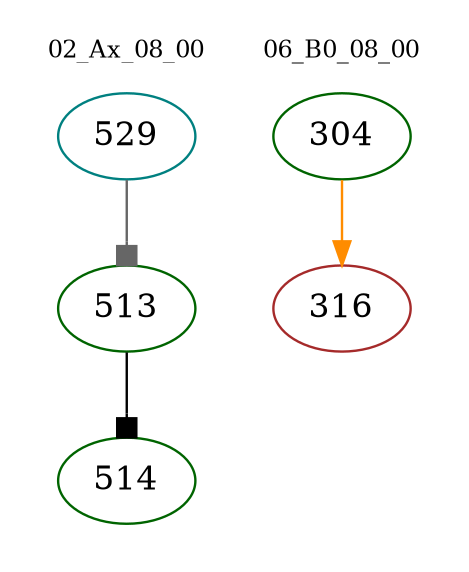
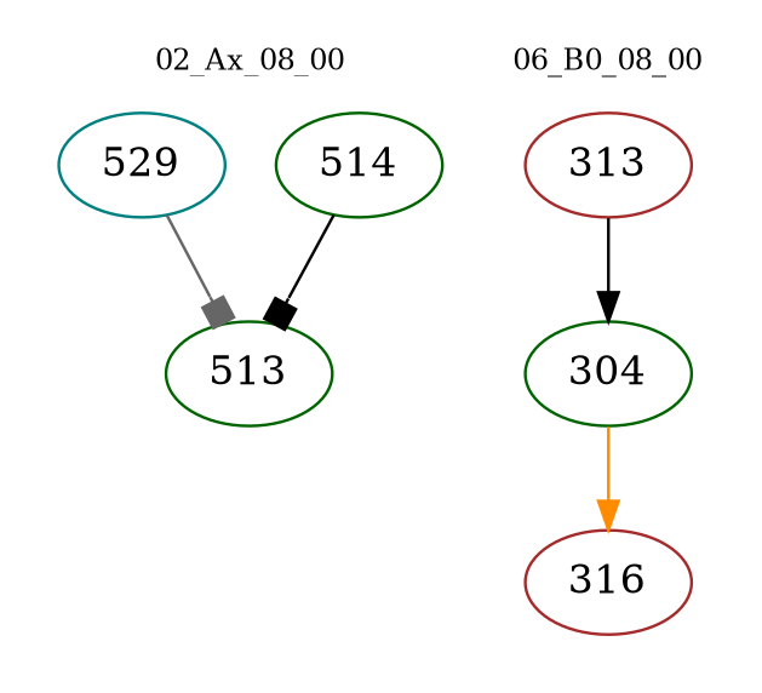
  digraph {
    node [color=darkgreen]
    edge [arrowhead=box color=black]
    n1 [label=514]
    n2 [label=513]
    n3 [color=teal label=529]
+   n4 [color=brown label=313]
    n5 [label=304]
    n6 [color=brown label=316]
    subgraph cluster_1 {
      color=white
      fontsize=10
      label="02_Ax_08_00"
      n1
      n2
      n3
    }
    subgraph cluster_2 {
      color=white
      fontsize=10
      label="06_B0_08_00"
+     n4
      n5
      n6
    }
-   n2 -> n1
+   n1 -> n2
    n3 -> n2 [color=gray40]
+   n4 -> n5 [arrowhead=normal]
    n5 -> n6 [arrowhead=normal color=darkorange]
  }
